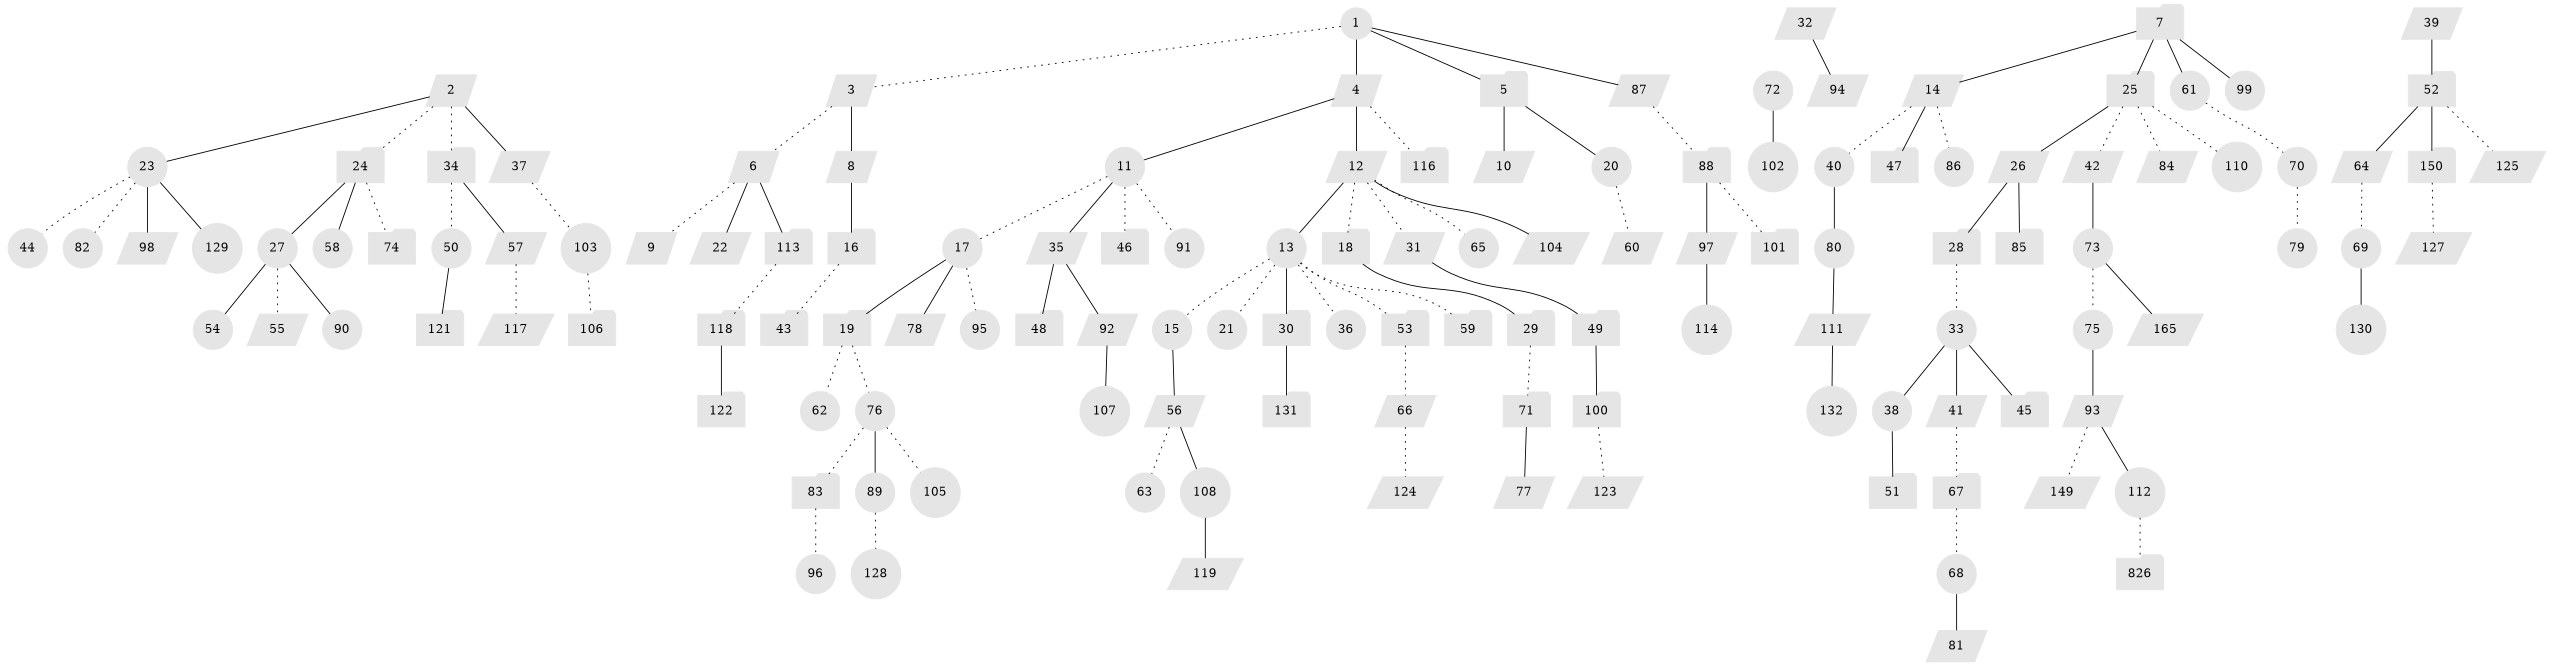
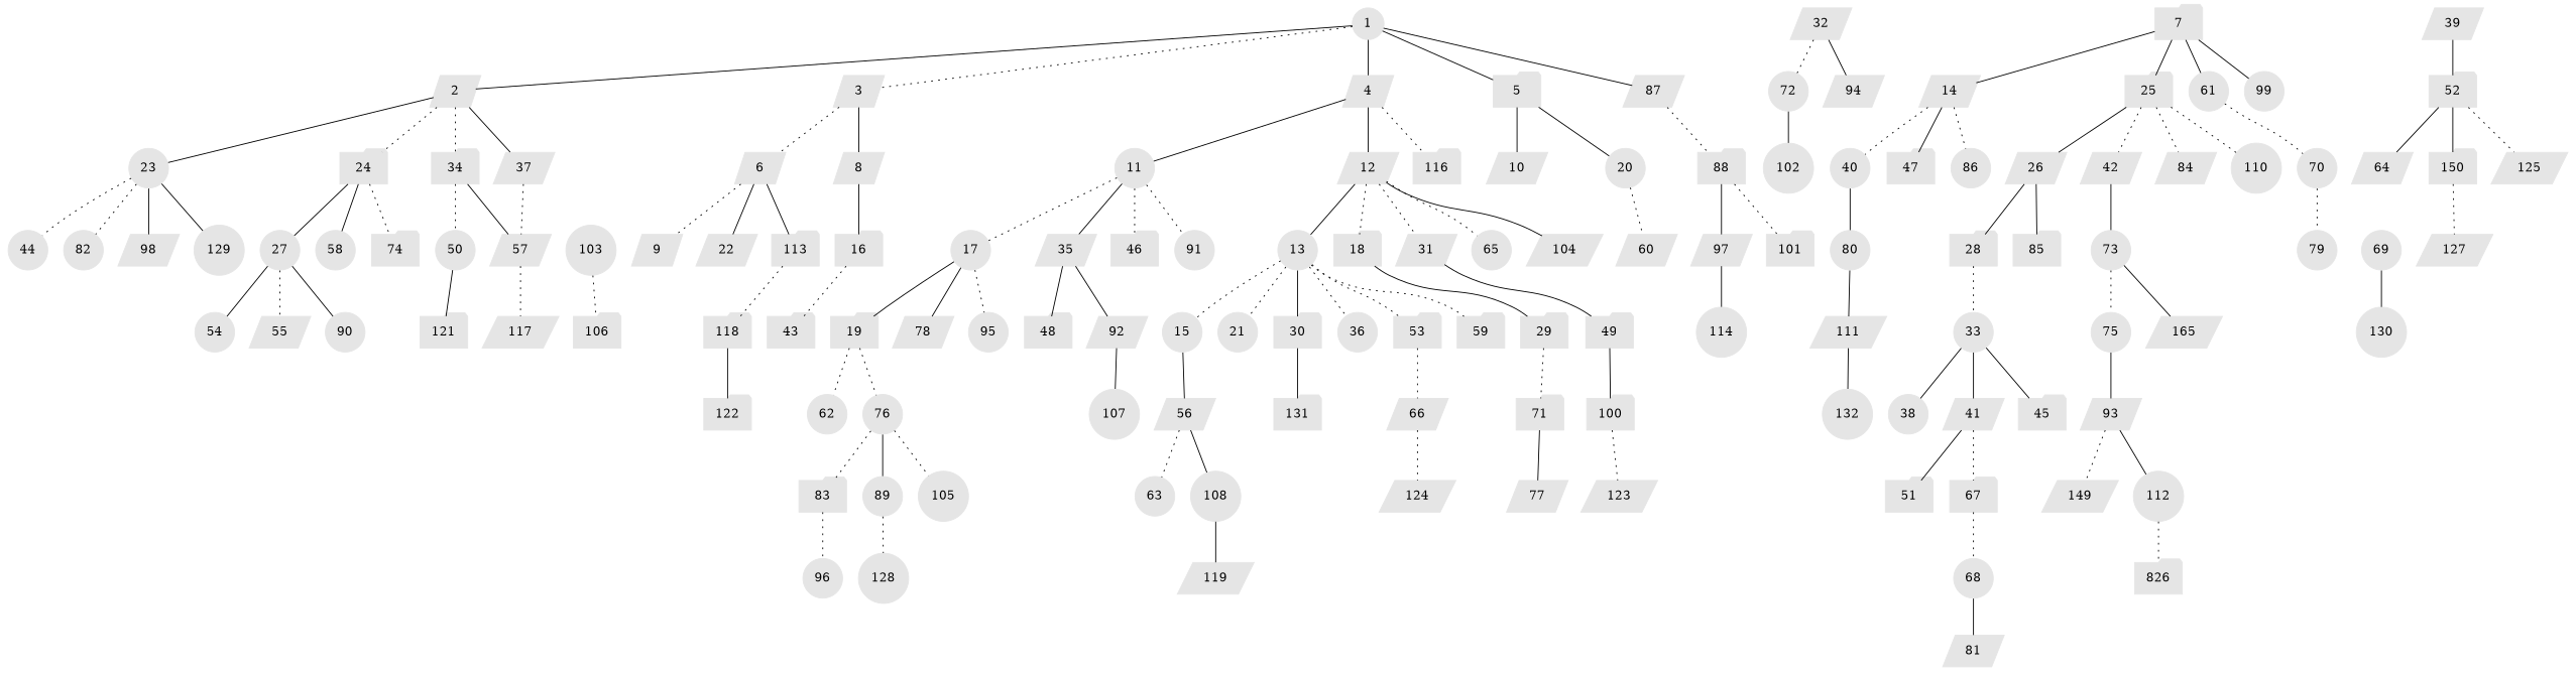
  graph {
    node [color=gray90 shape=circle style=filled]
    edge [style=solid]
    2 [shape=parallelogram]
    1
    3 [shape=parallelogram]
    4 [shape=parallelogram]
    5 [shape=folder]
    87 [shape=parallelogram]
    23
    24 [shape=folder]
    34 [shape=folder]
    37 [shape=parallelogram]
    6 [shape=parallelogram]
    8 [shape=parallelogram]
    11
    12 [shape=parallelogram]
    116 [shape=folder]
    10 [shape=parallelogram]
    20
    88 [shape=folder]
    44
    82
    98 [shape=parallelogram]
    129
    27
    58
    74 [shape=folder]
    32 [shape=parallelogram]
    72
    94 [shape=parallelogram]
    50
    57 [shape=parallelogram]
    103
    9 [shape=parallelogram]
    22 [shape=parallelogram]
    113 [shape=folder]
    16 [shape=folder]
    7 [shape=folder]
    14 [shape=parallelogram]
    25 [shape=folder]
    61
    99
    17
    35 [shape=parallelogram]
    46 [shape=folder]
    91
    13
    18 [shape=folder]
    31 [shape=parallelogram]
    65
    104 [shape=parallelogram]
    60 [shape=parallelogram]
    118 [shape=folder]
    40
    47 [shape=folder]
    86
    26 [shape=parallelogram]
    42 [shape=parallelogram]
    84 [shape=parallelogram]
    110
    70
    43 [shape=folder]
    19 [shape=folder]
    78 [shape=parallelogram]
    95
    48 [shape=folder]
    92 [shape=parallelogram]
    15
    21
    30 [shape=folder]
    36
    53 [shape=folder]
    59 [shape=folder]
    29 [shape=folder]
    49 [shape=folder]
    56 [shape=parallelogram]
    131 [shape=folder]
    66 [shape=parallelogram]
    80
    62
    76
    71 [shape=folder]
    83 [shape=folder]
    89
    105
    63
    108
    54
    55 [shape=parallelogram]
    90
    28 [shape=folder]
    85 [shape=folder]
    73
    33
    38
    41 [shape=parallelogram]
    45 [shape=folder]
    77 [shape=parallelogram]
    100 [shape=folder]
    102
    51 [shape=folder]
    67 [shape=folder]
    39 [shape=parallelogram]
    52 [shape=folder]
    121 [shape=folder]
    117 [shape=parallelogram]
    107
    106 [shape=folder]
    64 [shape=parallelogram]
    n108 [label=150 shape=folder]
    125 [shape=parallelogram]
    111 [shape=parallelogram]
    68
    75
    n113 [label=165 shape=parallelogram]
    123 [shape=parallelogram]
    69
    127 [shape=parallelogram]
    124 [shape=parallelogram]
    119 [shape=parallelogram]
    79
    130
    81 [shape=parallelogram]
    93 [shape=parallelogram]
    n123 [label=149 shape=parallelogram]
    112
    96
    128
    132
    97 [shape=parallelogram]
    101 [shape=folder]
    114
    n131 [label=826 shape=folder]
    122 [shape=folder]
    2 -- 23
    2 -- 24 [style=dotted]
    2 -- 34 [style=dotted]
    2 -- 37
+   1 -- 2
    1 -- 3 [style=dotted]
    1 -- 4
    1 -- 5
    1 -- 87
    3 -- 6 [style=dotted]
    3 -- 8
    4 -- 11
    4 -- 12
    4 -- 116 [style=dotted]
    5 -- 10
    5 -- 20
    87 -- 88 [style=dotted]
    23 -- 44 [style=dotted]
    23 -- 82 [style=dotted]
    23 -- 98
    23 -- 129
    24 -- 27
    24 -- 58
    24 -- 74 [style=dotted]
    34 -- 50 [style=dotted]
    34 -- 57
-   37 -- 103 [style=dotted]
+   37 -- 57 [style=dotted]
    6 -- 9 [style=dotted]
    6 -- 22
    6 -- 113
    8 -- 16
    11 -- 17 [style=dotted]
    11 -- 35
    11 -- 46 [style=dotted]
    11 -- 91 [style=dotted]
    12 -- 13
    12 -- 18 [style=dotted]
    12 -- 31 [style=dotted]
    12 -- 65 [style=dotted]
    12 -- 104
    20 -- 60 [style=dotted]
    88 -- 97
    88 -- 101 [style=dotted]
    27 -- 54
    27 -- 55 [style=dotted]
    27 -- 90
+   32 -- 72 [style=dotted]
    32 -- 94
    72 -- 102
    50 -- 121
    57 -- 117 [style=dotted]
    103 -- 106 [style=dotted]
    113 -- 118 [style=dotted]
    16 -- 43 [style=dotted]
    7 -- 14
    7 -- 25
    7 -- 61
    7 -- 99
    14 -- 40 [style=dotted]
    14 -- 47
    14 -- 86 [style=dotted]
    25 -- 26
    25 -- 42 [style=dotted]
    25 -- 84 [style=dotted]
    25 -- 110 [style=dotted]
    61 -- 70 [style=dotted]
    17 -- 19
    17 -- 78
    17 -- 95 [style=dotted]
    35 -- 48
    35 -- 92
    13 -- 15 [style=dotted]
    13 -- 21 [style=dotted]
    13 -- 30
    13 -- 36 [style=dotted]
    13 -- 53 [style=dotted]
    13 -- 59 [style=dotted]
    18 -- 29
    31 -- 49
    118 -- 122
    40 -- 80
    26 -- 28
    26 -- 85
    42 -- 73
    70 -- 79 [style=dotted]
    19 -- 62 [style=dotted]
    19 -- 76 [style=dotted]
    92 -- 107
    15 -- 56
    30 -- 131
    53 -- 66 [style=dotted]
    29 -- 71 [style=dotted]
    49 -- 100
    56 -- 63 [style=dotted]
    56 -- 108
    66 -- 124 [style=dotted]
    80 -- 111
    76 -- 83 [style=dotted]
    76 -- 89
    76 -- 105 [style=dotted]
    71 -- 77
    83 -- 96 [style=dotted]
    89 -- 128 [style=dotted]
    108 -- 119
    28 -- 33 [style=dotted]
    73 -- 75 [style=dotted]
    73 -- n113
    33 -- 38
    33 -- 41
    33 -- 45
-   38 -- 51
+   41 -- 51
    41 -- 67 [style=dotted]
    100 -- 123 [style=dotted]
    67 -- 68 [style=dotted]
    39 -- 52
    52 -- 64
    52 -- n108
    52 -- 125 [style=dotted]
-   64 -- 69 [style=dotted]
    n108 -- 127 [style=dotted]
    111 -- 132
    68 -- 81
    75 -- 93
    69 -- 130
    93 -- n123 [style=dotted]
    93 -- 112
    112 -- n131 [style=dotted]
    97 -- 114
  }
